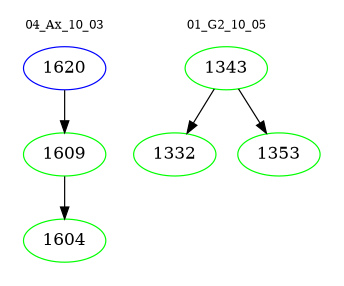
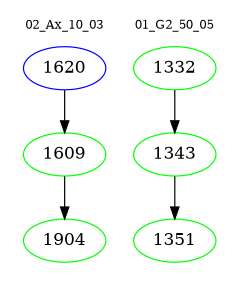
  digraph {
    node [color=green]
    edge [color=black]
    n1 [label=1609]
-   n2 [label=1604]
+   n2 [label=1904]
    n3 [color=blue label=1620]
    n4 [label=1343]
    n5 [label=1332]
-   n6 [label=1353]
+   n6 [label=1351]
    subgraph cluster_1 {
      color=white
      fontsize=10
-     label="04_Ax_10_03"
+     label="02_Ax_10_03"
      n1
      n2
      n3
    }
    subgraph cluster_2 {
      color=white
      fontsize=10
-     label="01_G2_10_05"
+     label="01_G2_50_05"
      n4
      n5
      n6
    }
    n1 -> n2
    n3 -> n1
-   n4 -> n5
+   n5 -> n4
    n4 -> n6
  }
